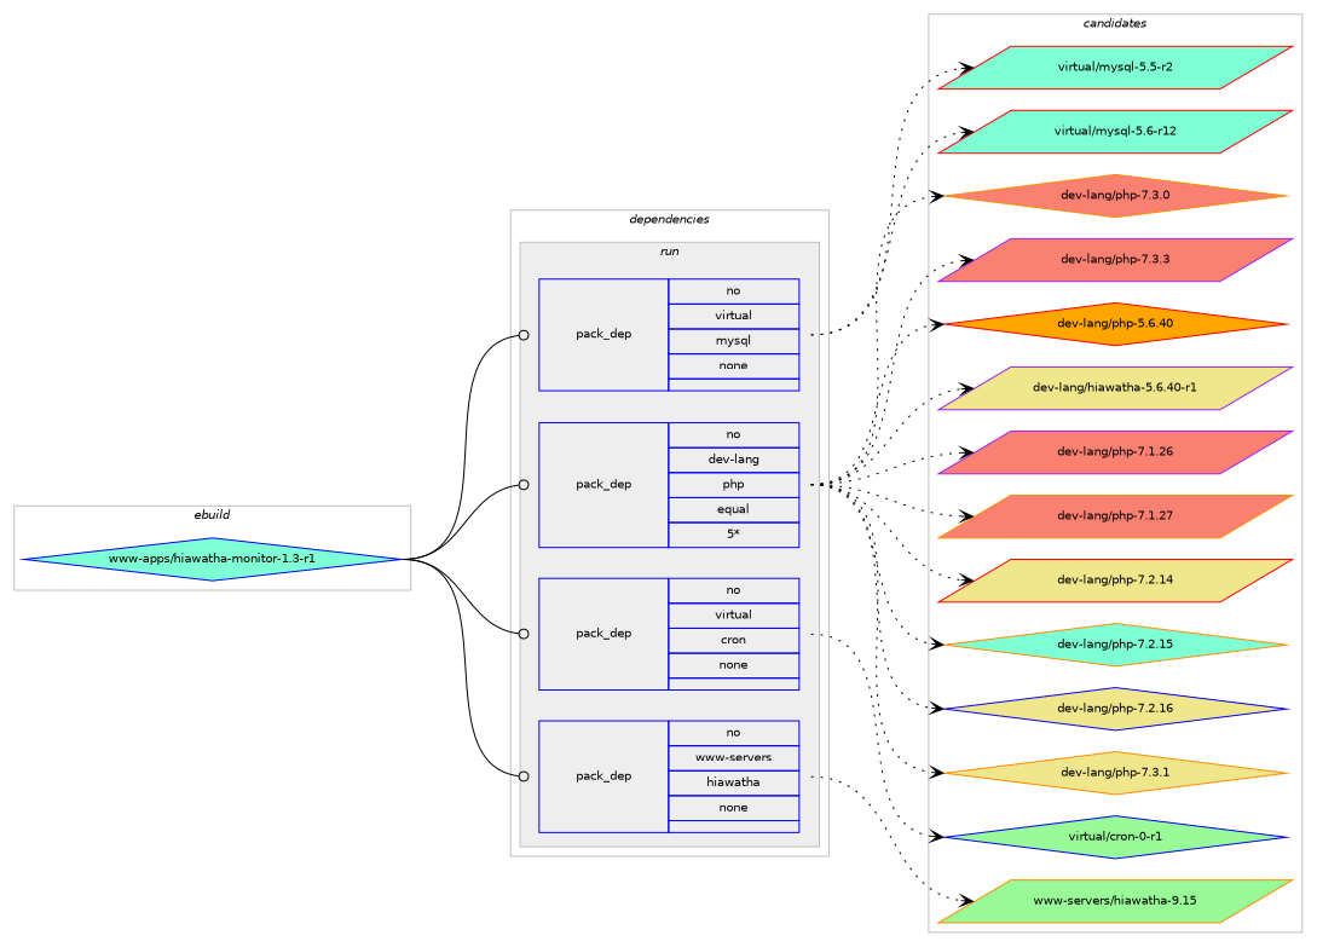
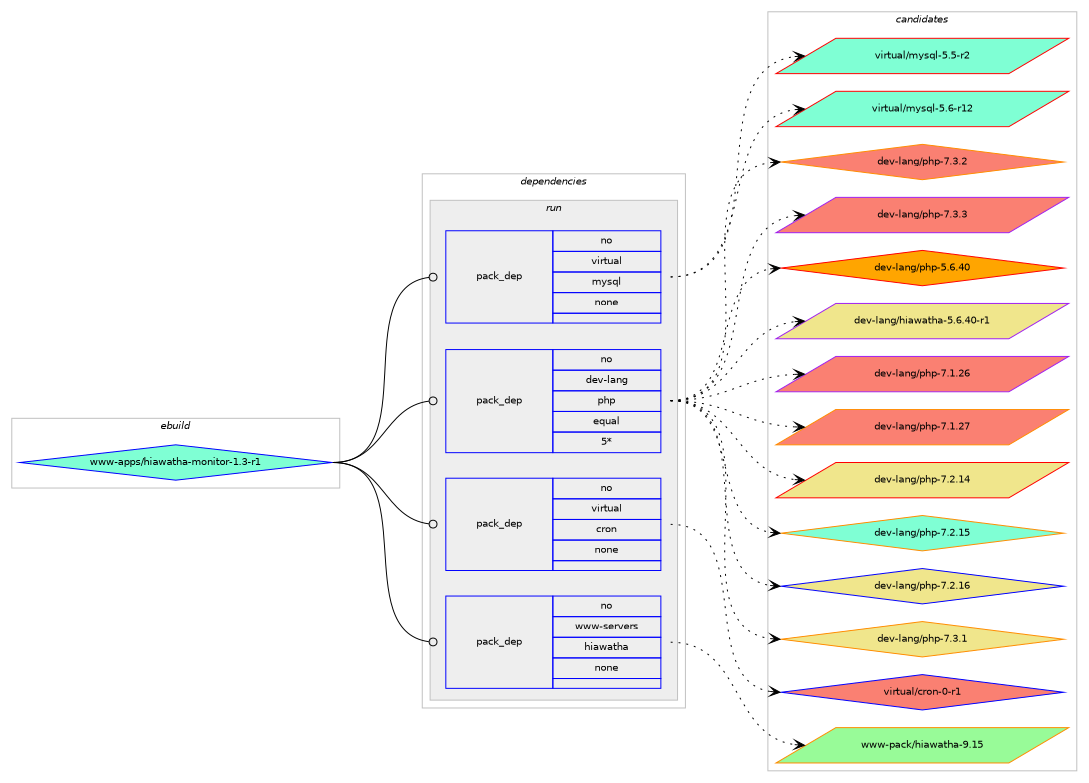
  digraph {
    compound=true
    concentrate=true
    fontname=Helvetica
    fontsize=10
    newrank=true
    rankdir=LR
    ranksep=1.5
    node [color=blue fontname=Helvetica fontsize=10 shape=parallelogram style=filled]
    edge [arrowhead=vee headport=w style=dotted tailport=e weight=100]
    n1 [fillcolor=aquamarine label="www-apps/hiawatha-monitor-1.3-r1" shape=diamond width=4]
    n2 [label=<<TABLE BORDER="0" CELLBORDER="1" CELLSPACING="0" CELLPADDING="4" WIDTH="220"><TR><TD ROWSPAN="6" CELLPADDING="30">pack_dep</TD></TR><TR><TD WIDTH="110">no</TD></TR><TR><TD>virtual</TD></TR><TR><TD>mysql</TD></TR><TR><TD>none</TD></TR><TR><TD></TD></TR></TABLE>> shape=none style=""]
    n3 [label=<<TABLE BORDER="0" CELLBORDER="1" CELLSPACING="0" CELLPADDING="4" WIDTH="220"><TR><TD ROWSPAN="6" CELLPADDING="30">pack_dep</TD></TR><TR><TD WIDTH="110">no</TD></TR><TR><TD>dev-lang</TD></TR><TR><TD>php</TD></TR><TR><TD>equal</TD></TR><TR><TD>5*</TD></TR></TABLE>> shape=none style=""]
    n4 [label=<<TABLE BORDER="0" CELLBORDER="1" CELLSPACING="0" CELLPADDING="4" WIDTH="220"><TR><TD ROWSPAN="6" CELLPADDING="30">pack_dep</TD></TR><TR><TD WIDTH="110">no</TD></TR><TR><TD>virtual</TD></TR><TR><TD>cron</TD></TR><TR><TD>none</TD></TR><TR><TD></TD></TR></TABLE>> shape=none style=""]
    n5 [label=<<TABLE BORDER="0" CELLBORDER="1" CELLSPACING="0" CELLPADDING="4" WIDTH="220"><TR><TD ROWSPAN="6" CELLPADDING="30">pack_dep</TD></TR><TR><TD WIDTH="110">no</TD></TR><TR><TD>www-servers</TD></TR><TR><TD>hiawatha</TD></TR><TR><TD>none</TD></TR><TR><TD></TD></TR></TABLE>> shape=none style=""]
    n6 [color=red fillcolor=orange label="dev-lang/php-5.6.40" shape=diamond width=4]
    n7 [color=purple fillcolor=khaki label="dev-lang/hiawatha-5.6.40-r1" width=4]
    n8 [color=purple fillcolor=salmon label="dev-lang/php-7.1.26" width=4]
    n9 [color=darkorange fillcolor=salmon label="dev-lang/php-7.1.27" width=4]
    n10 [color=red fillcolor=khaki label="dev-lang/php-7.2.14" width=4]
    n11 [color=darkorange fillcolor=aquamarine label="dev-lang/php-7.2.15" shape=diamond width=4]
    n12 [fillcolor=khaki label="dev-lang/php-7.2.16" shape=diamond width=4]
    n13 [color=darkorange fillcolor=khaki label="dev-lang/php-7.3.1" shape=diamond width=4]
-   n14 [color=darkorange fillcolor=salmon label="dev-lang/php-7.3.0" shape=diamond width=4]
+   n14 [color=darkorange fillcolor=salmon label="dev-lang/php-7.3.2" shape=diamond width=4]
    n15 [color=purple fillcolor=salmon label="dev-lang/php-7.3.3" width=4]
-   n16 [fillcolor=palegreen label="virtual/cron-0-r1" shape=diamond width=4]
+   n16 [fillcolor=salmon label="virtual/cron-0-r1" shape=diamond width=4]
    n17 [color=red fillcolor=aquamarine label="virtual/mysql-5.5-r2" width=4]
    n18 [color=red fillcolor=aquamarine label="virtual/mysql-5.6-r12" width=4]
-   n19 [color=darkorange fillcolor=palegreen label="www-servers/hiawatha-9.15" width=4]
+   n19 [color=darkorange fillcolor=palegreen label="www-pack/hiawatha-9.15" width=4]
    subgraph cluster_1 {
      color=gray
      label=<<i>dependencies</i>>
      subgraph cluster_2 {
        color=gray
        fillcolor="#eeeeee"
        label=<<i>compile</i>>
        style=filled
      }
      subgraph cluster_3 {
        color=gray
        fillcolor="#eeeeee"
        label=<<i>compile and run</i>>
        style=filled
      }
      subgraph cluster_4 {
        color=gray
        fillcolor="#eeeeee"
        label=<<i>run</i>>
        style=filled
        subgraph sub_5 {
          color=gray
          fillcolor="#eeeeee"
          label=<<i>run</i>>
          style=filled
          n2
        }
        subgraph sub_6 {
          color=gray
          fillcolor="#eeeeee"
          label=<<i>run</i>>
          style=filled
          n3
        }
        subgraph sub_7 {
          color=gray
          fillcolor="#eeeeee"
          label=<<i>run</i>>
          style=filled
          n4
        }
        subgraph sub_8 {
          color=gray
          fillcolor="#eeeeee"
          label=<<i>run</i>>
          style=filled
          n5
        }
      }
    }
    subgraph cluster_9 {
      color=gray
      label=<<i>ebuild</i>>
      rank=same
      n1
    }
    subgraph cluster_10 {
      color=gray
      label=<<i>candidates</i>>
      rank=same
      subgraph sub_11 {
        color=black
        label=<<i>candidates</i>>
        nodesep=1
        rank=same
        n6
        n7
        n8
        n9
        n10
        n11
        n12
        n13
        n14
        n15
      }
      subgraph sub_12 {
        color=black
        label=<<i>candidates</i>>
        nodesep=1
        rank=same
        n16
      }
      subgraph sub_13 {
        color=black
        label=<<i>candidates</i>>
        nodesep=1
        rank=same
        n17
        n18
      }
      subgraph sub_14 {
        color=black
        label=<<i>candidates</i>>
        nodesep=1
        rank=same
        n19
      }
    }
    n1 -> n2 [arrowhead=odot style=solid weight=20]
    n1 -> n3 [arrowhead=odot style=solid weight=20]
    n1 -> n4 [arrowhead=odot style=solid weight=20]
    n1 -> n5 [arrowhead=odot style=solid weight=20]
    n2 -> n17
    n2 -> n18
    n3 -> n6
    n3 -> n7
    n3 -> n8
    n3 -> n9
    n3 -> n10
    n3 -> n11
    n3 -> n12
    n3 -> n13
    n3 -> n14
    n3 -> n15
    n4 -> n16
    n5 -> n19
  }
